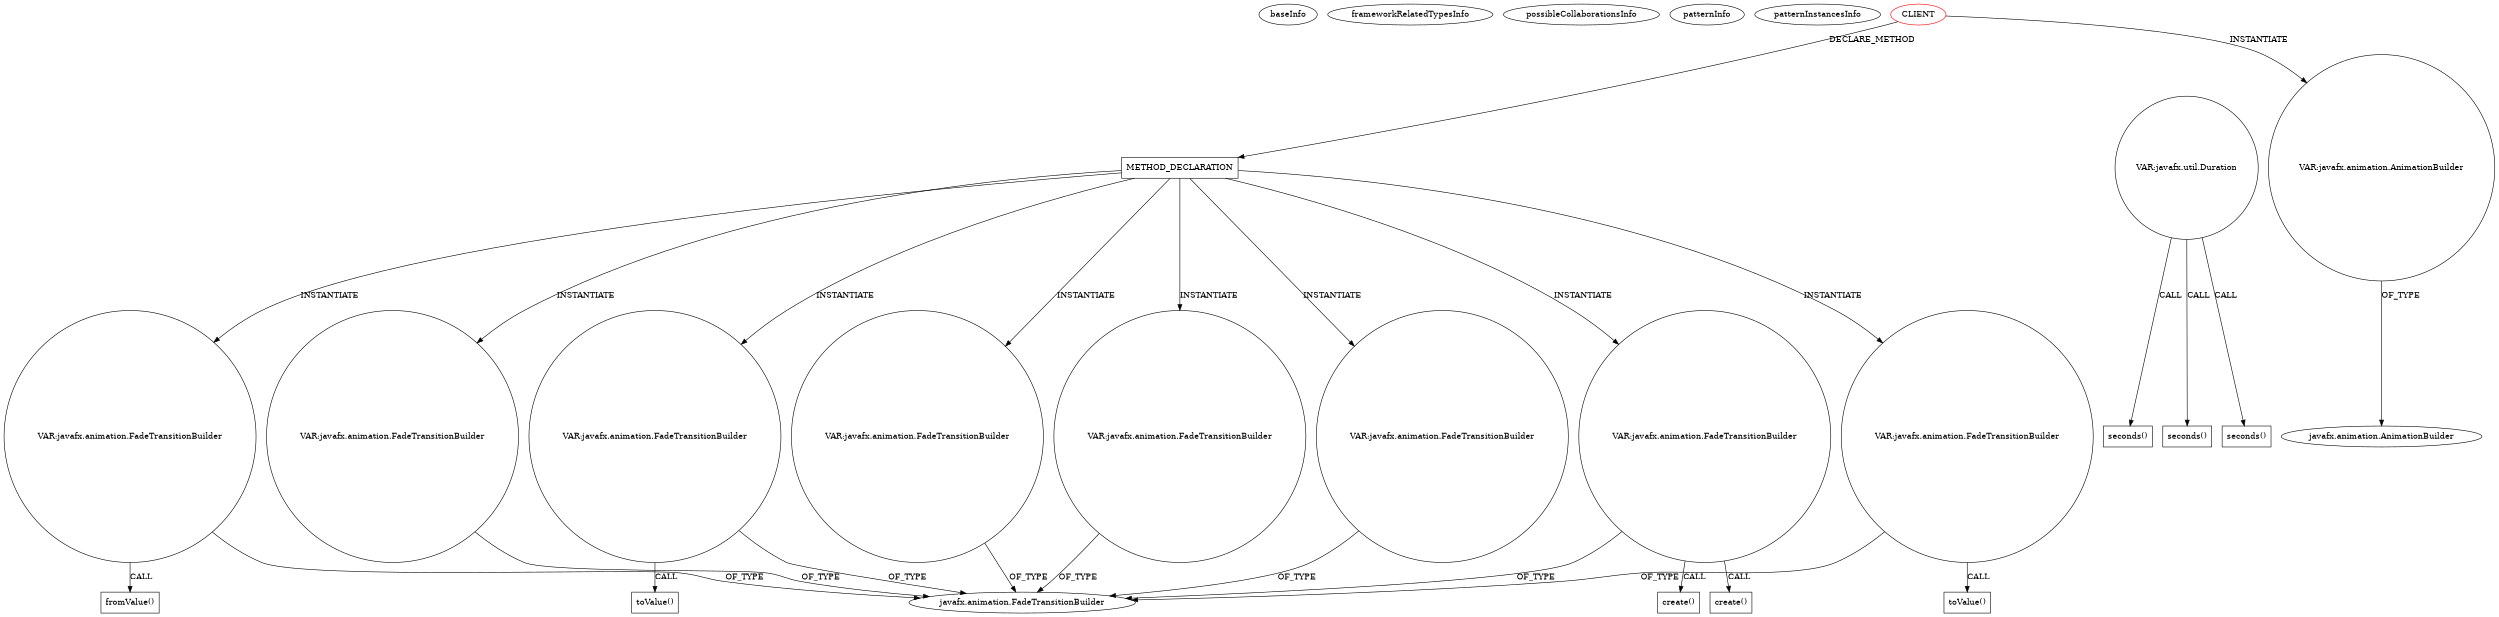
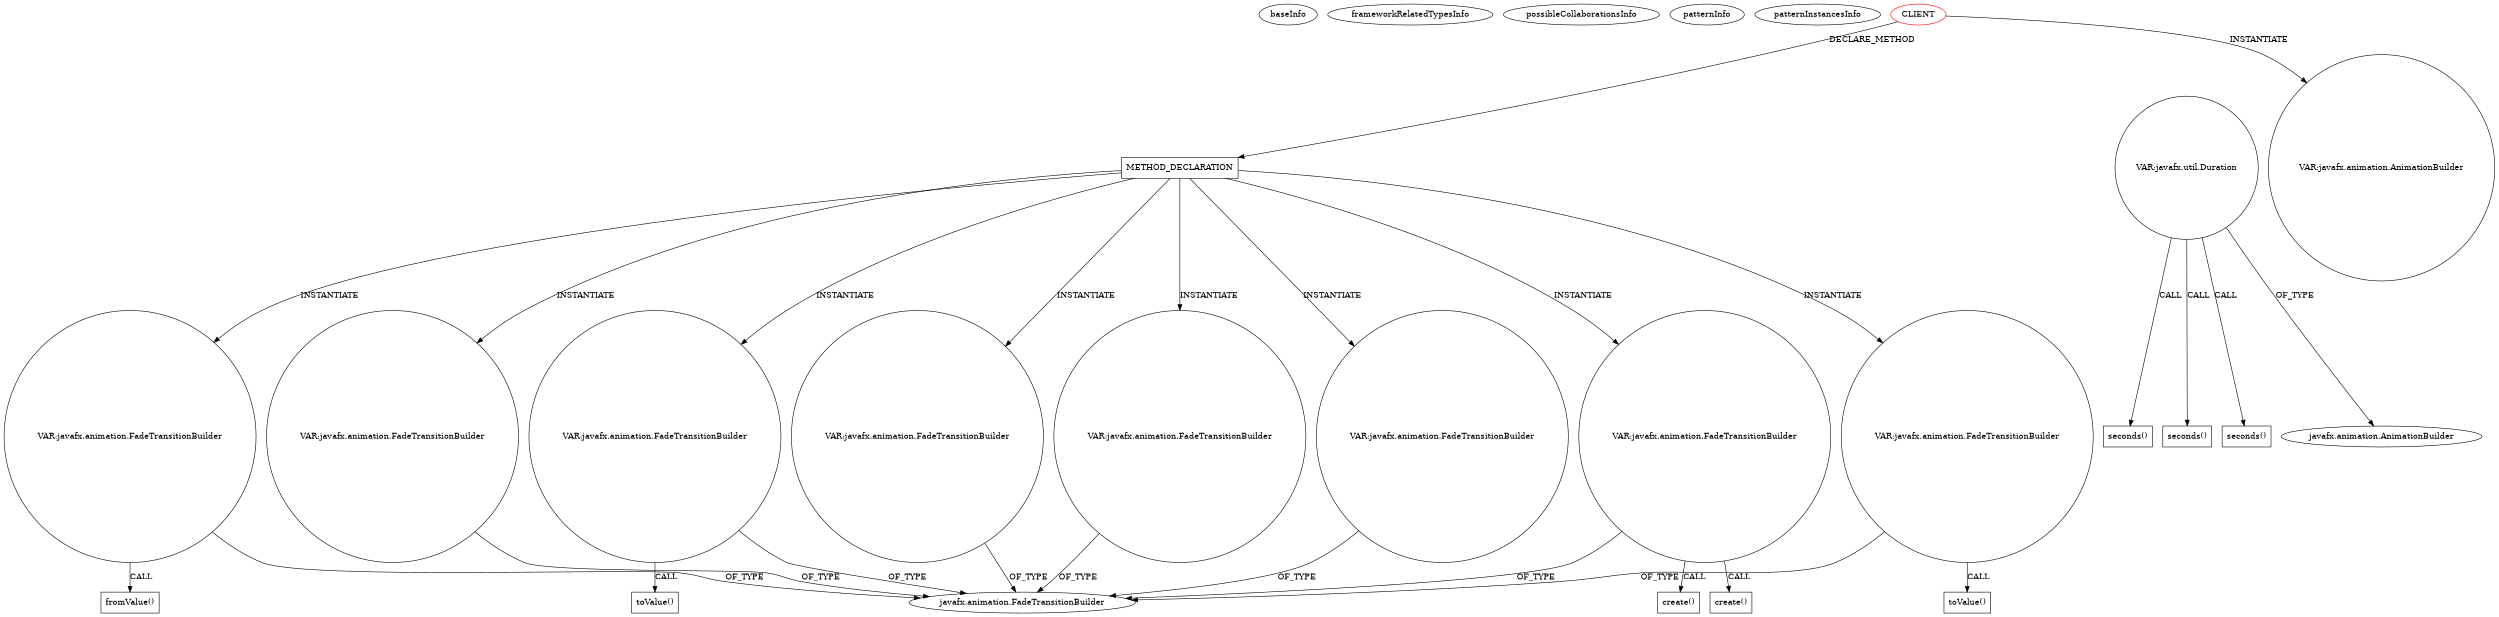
  digraph {
    node [isFrameworkType=false vertexType=VARIABLE_EXPRESION shape=circle]
    baseInfo [category=pattern graphId=4376 isAnonymous=false possibleRelation=false isFrameworkType="" vertexType="" shape=""]
    frameworkRelatedTypesInfo [isFrameworkType="" vertexType="" shape=""]
    possibleCollaborationsInfo [isFrameworkType="" vertexType="" shape=""]
    patternInfo [frequency=2.0 patternRootClient=0 isFrameworkType="" vertexType="" shape=""]
    patternInstancesInfo [0="7thwheel-medaka-chan~/7thwheel-medaka-chan/medaka-chan-master/src/seventhwheel/pos/controller/MainController.java~MainController~25" 1="Maxxa-MT-common~/Maxxa-MT-common/MT-common-master/src/cz/commons/example/graphics/branchNode/BranchElementExample.java~BranchElementExample~916" isFrameworkType="" vertexType="" shape=""]
    n6 [label="javafx.animation.FadeTransitionBuilder" vertexType=FRAMEWORK_CLASS_TYPE shape=""]
    n7 [label="VAR:javafx.animation.FadeTransitionBuilder"]
    n8 [label="fromValue()" shape=box vertexType=INSIDE_CALL]
    n9 [label=METHOD_DECLARATION shape=box vertexType=CLIENT_METHOD_DECLARATION]
    n10 [label="VAR:javafx.animation.FadeTransitionBuilder"]
    n11 [label="VAR:javafx.animation.FadeTransitionBuilder"]
    n12 [label="VAR:javafx.animation.FadeTransitionBuilder"]
    n13 [label="VAR:javafx.animation.FadeTransitionBuilder"]
    n14 [label="VAR:javafx.animation.FadeTransitionBuilder"]
    n15 [label="VAR:javafx.animation.FadeTransitionBuilder"]
    n16 [label="VAR:javafx.animation.FadeTransitionBuilder"]
    n17 [label="VAR:javafx.animation.AnimationBuilder"]
    n18 [label="javafx.animation.AnimationBuilder" vertexType=FRAMEWORK_CLASS_TYPE shape=""]
    n19 [label="VAR:javafx.util.Duration"]
    n20 [label="seconds()" shape=box vertexType=INSIDE_CALL]
    n21 [label="seconds()" shape=box vertexType=INSIDE_CALL]
    n22 [label="seconds()" shape=box vertexType=INSIDE_CALL]
    n23 [label="create()" shape=box vertexType=INSIDE_CALL]
    n24 [label="create()" shape=box vertexType=INSIDE_CALL]
    n25 [label="toValue()" shape=box vertexType=INSIDE_CALL]
    n26 [label="toValue()" shape=box vertexType=INSIDE_CALL]
    n27 [color=red label=CLIENT vertexType=ROOT_CLIENT_CLASS_DECLARATION shape=""]
    n7 -> n6 [label=OF_TYPE]
    n7 -> n8 [label=CALL]
    n9 -> n7 [label=INSTANTIATE]
    n9 -> n10 [label=INSTANTIATE]
    n9 -> n11 [label=INSTANTIATE]
    n9 -> n12 [label=INSTANTIATE]
    n9 -> n13 [label=INSTANTIATE]
    n9 -> n14 [label=INSTANTIATE]
    n9 -> n15 [label=INSTANTIATE]
    n9 -> n16 [label=INSTANTIATE]
    n10 -> n6 [label=OF_TYPE]
    n10 -> n23 [label=CALL]
    n10 -> n24 [label=CALL]
    n11 -> n6 [label=OF_TYPE]
    n11 -> n25 [label=CALL]
    n12 -> n6 [label=OF_TYPE]
    n12 -> n26 [label=CALL]
    n13 -> n6 [label=OF_TYPE]
    n14 -> n6 [label=OF_TYPE]
    n15 -> n6 [label=OF_TYPE]
    n16 -> n6 [label=OF_TYPE]
-   n17 -> n18 [label=OF_TYPE]
+   n19 -> n18 [label=OF_TYPE]
    n19 -> n20 [label=CALL]
    n19 -> n21 [label=CALL]
    n19 -> n22 [label=CALL]
    n27 -> n9 [label=DECLARE_METHOD]
    n27 -> n17 [label=INSTANTIATE]
  }
